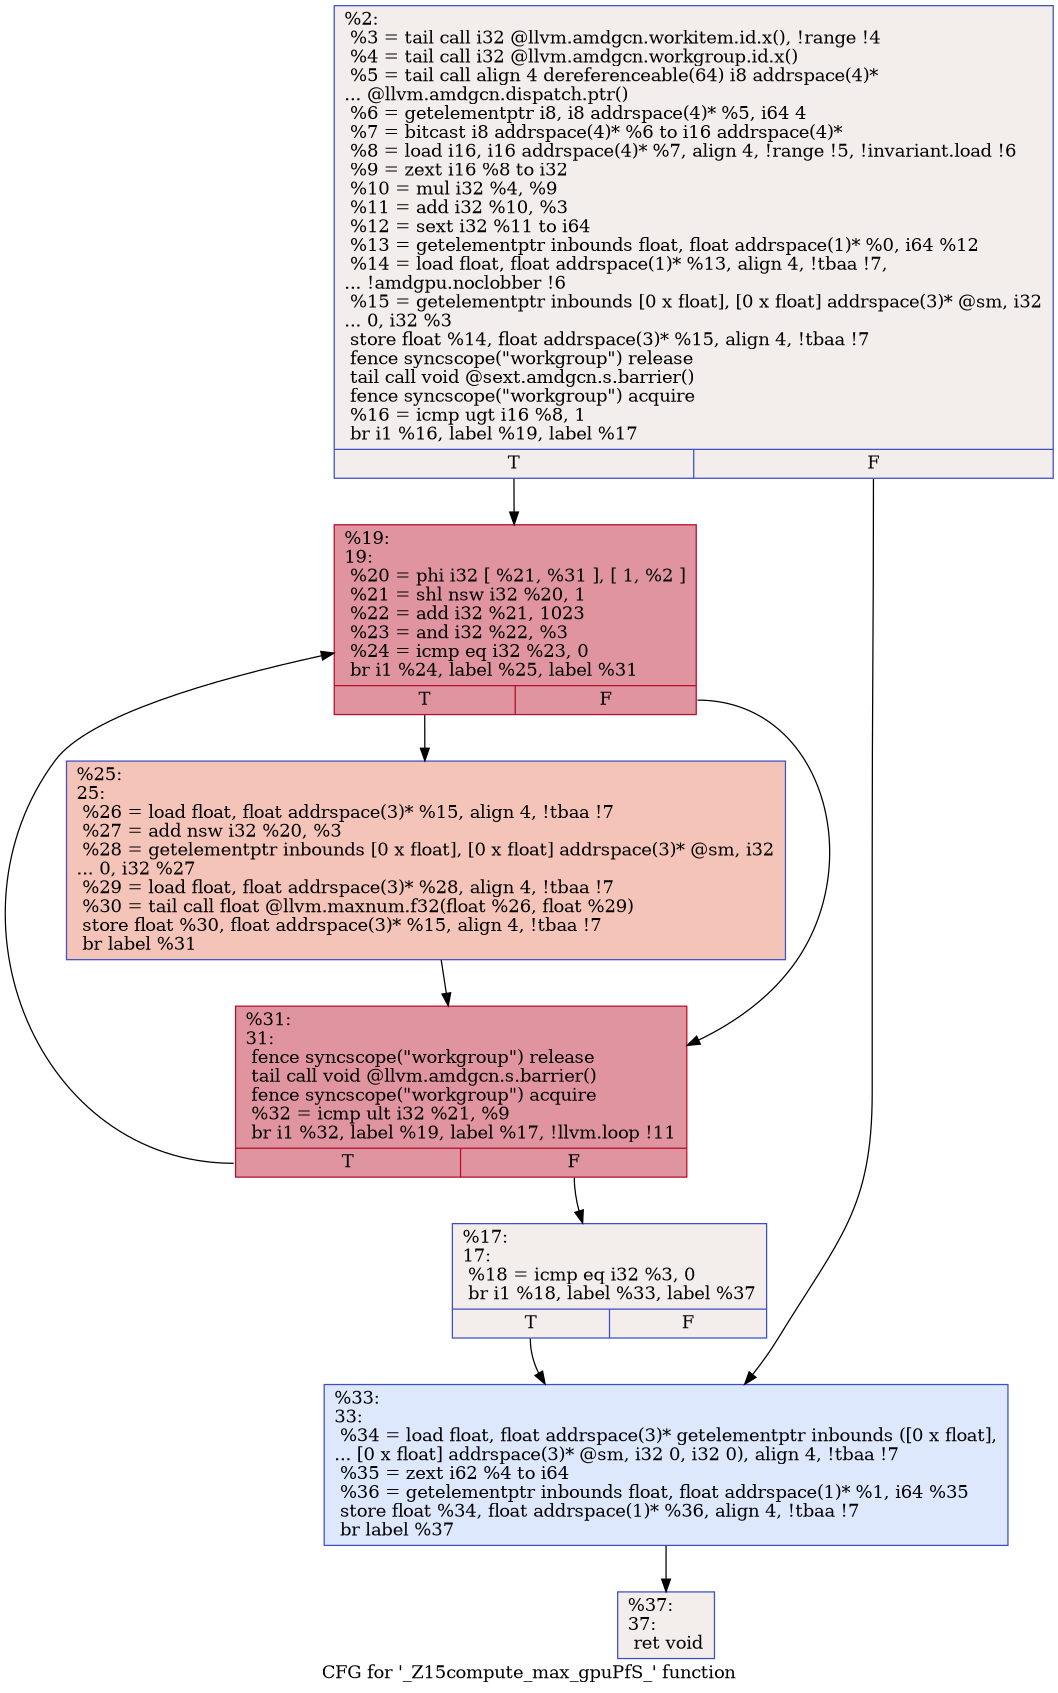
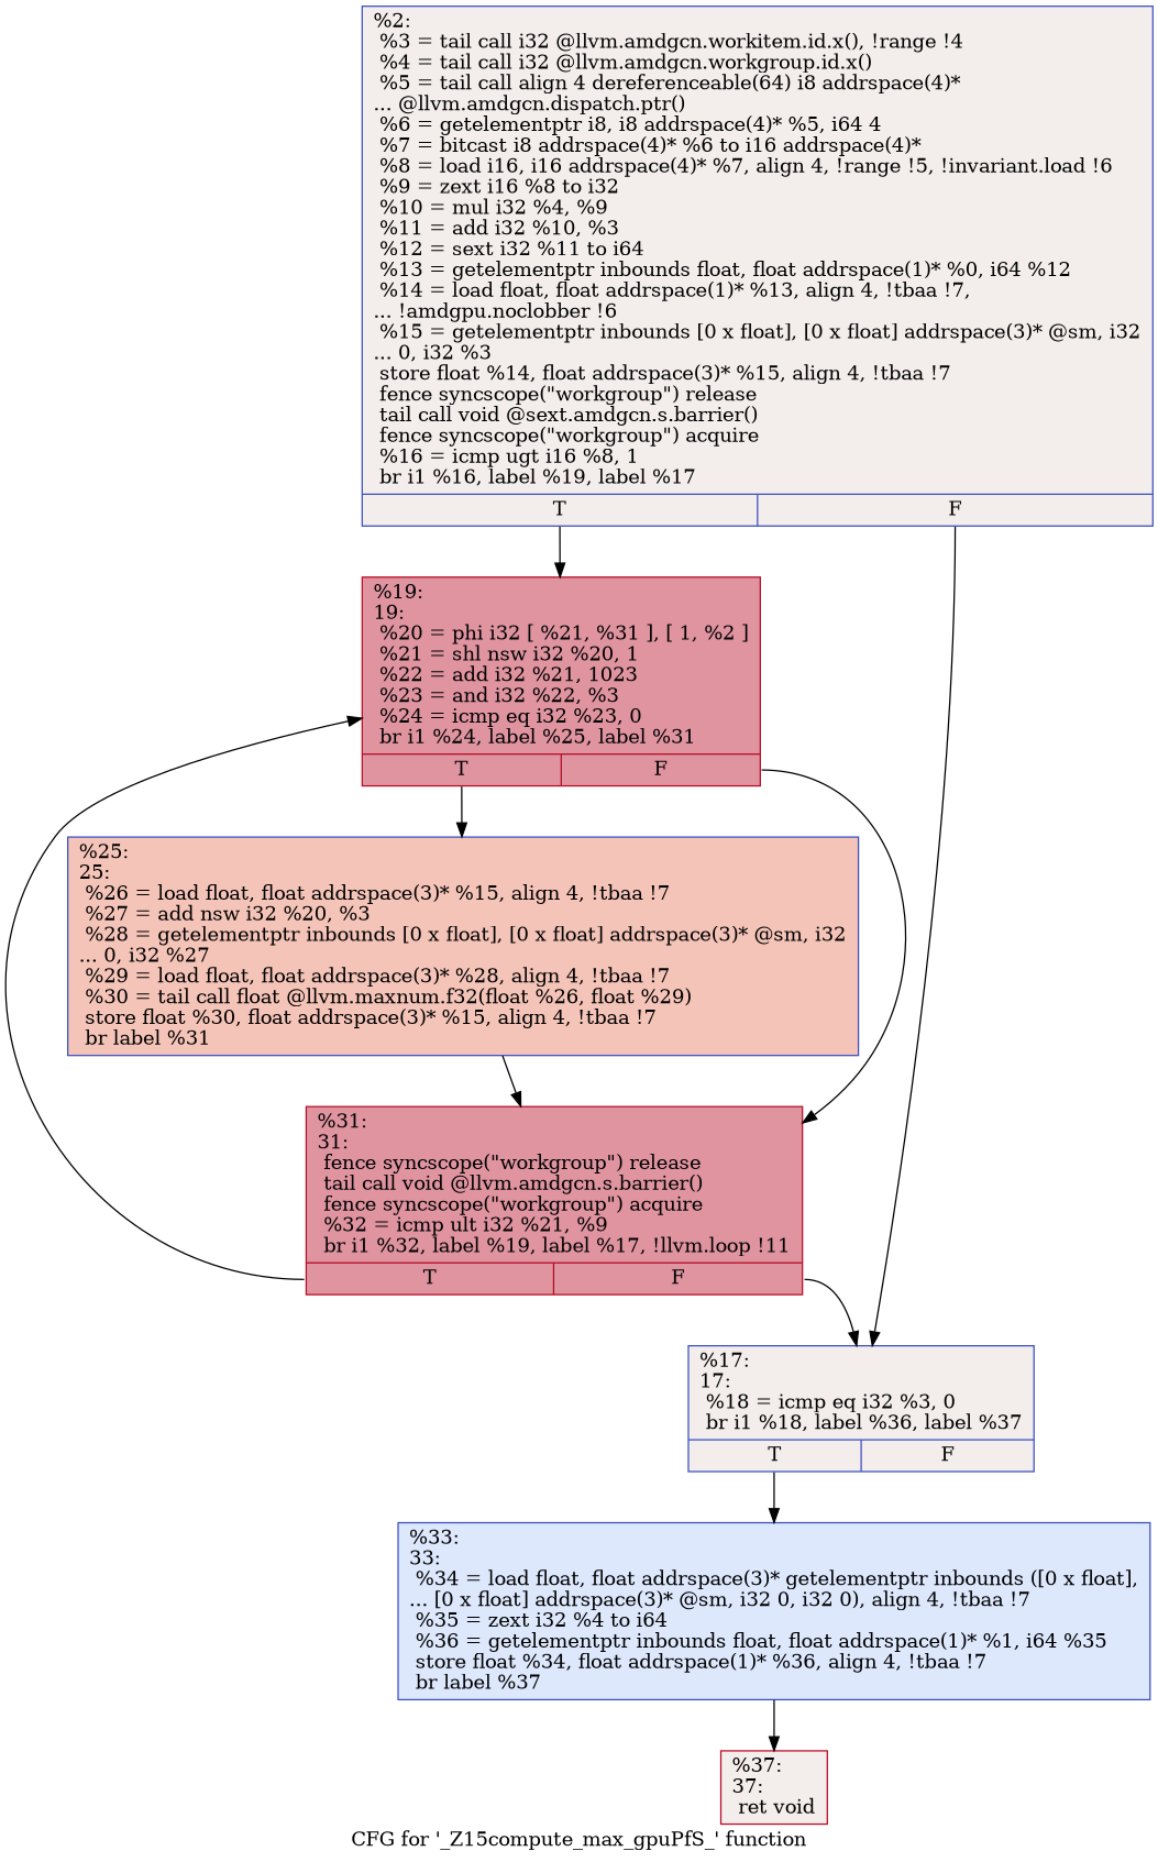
  digraph {
    label="CFG for '_Z15compute_max_gpuPfS_' function"
    node [color="#3d50c3ff" fillcolor="#e3d9d370" shape=record style=filled]
    edge [tailport=s0]
    n1 [label="{%2:\l  %3 = tail call i32 @llvm.amdgcn.workitem.id.x(), !range !4\l  %4 = tail call i32 @llvm.amdgcn.workgroup.id.x()\l  %5 = tail call align 4 dereferenceable(64) i8 addrspace(4)*\l... @llvm.amdgcn.dispatch.ptr()\l  %6 = getelementptr i8, i8 addrspace(4)* %5, i64 4\l  %7 = bitcast i8 addrspace(4)* %6 to i16 addrspace(4)*\l  %8 = load i16, i16 addrspace(4)* %7, align 4, !range !5, !invariant.load !6\l  %9 = zext i16 %8 to i32\l  %10 = mul i32 %4, %9\l  %11 = add i32 %10, %3\l  %12 = sext i32 %11 to i64\l  %13 = getelementptr inbounds float, float addrspace(1)* %0, i64 %12\l  %14 = load float, float addrspace(1)* %13, align 4, !tbaa !7,\l... !amdgpu.noclobber !6\l  %15 = getelementptr inbounds [0 x float], [0 x float] addrspace(3)* @sm, i32\l... 0, i32 %3\l  store float %14, float addrspace(3)* %15, align 4, !tbaa !7\l  fence syncscope(\"workgroup\") release\l  tail call void @sext.amdgcn.s.barrier()\l  fence syncscope(\"workgroup\") acquire\l  %16 = icmp ugt i16 %8, 1\l  br i1 %16, label %19, label %17\l|{<s0>T|<s1>F}}"]
    n2 [color="#b70d28ff" fillcolor="#b70d2870" label="{%19:\l19:                                               \l  %20 = phi i32 [ %21, %31 ], [ 1, %2 ]\l  %21 = shl nsw i32 %20, 1\l  %22 = add i32 %21, 1023\l  %23 = and i32 %22, %3\l  %24 = icmp eq i32 %23, 0\l  br i1 %24, label %25, label %31\l|{<s0>T|<s1>F}}"]
-   n3 [label="{%17:\l17:                                               \l  %18 = icmp eq i32 %3, 0\l  br i1 %18, label %33, label %37\l|{<s0>T|<s1>F}}"]
+   n3 [label="{%17:\l17:                                               \l  %18 = icmp eq i32 %3, 0\l  br i1 %18, label %36, label %37\l|{<s0>T|<s1>F}}"]
    n4 [fillcolor="#e97a5f70" label="{%25:\l25:                                               \l  %26 = load float, float addrspace(3)* %15, align 4, !tbaa !7\l  %27 = add nsw i32 %20, %3\l  %28 = getelementptr inbounds [0 x float], [0 x float] addrspace(3)* @sm, i32\l... 0, i32 %27\l  %29 = load float, float addrspace(3)* %28, align 4, !tbaa !7\l  %30 = tail call float @llvm.maxnum.f32(float %26, float %29)\l  store float %30, float addrspace(3)* %15, align 4, !tbaa !7\l  br label %31\l}"]
    n5 [color="#b70d28ff" fillcolor="#b70d2870" label="{%31:\l31:                                               \l  fence syncscope(\"workgroup\") release\l  tail call void @llvm.amdgcn.s.barrier()\l  fence syncscope(\"workgroup\") acquire\l  %32 = icmp ult i32 %21, %9\l  br i1 %32, label %19, label %17, !llvm.loop !11\l|{<s0>T|<s1>F}}"]
-   n6 [fillcolor="#b2ccfb70" label="{%33:\l33:                                               \l  %34 = load float, float addrspace(3)* getelementptr inbounds ([0 x float],\l... [0 x float] addrspace(3)* @sm, i32 0, i32 0), align 4, !tbaa !7\l  %35 = zext i62 %4 to i64\l  %36 = getelementptr inbounds float, float addrspace(1)* %1, i64 %35\l  store float %34, float addrspace(1)* %36, align 4, !tbaa !7\l  br label %37\l}"]
-   n7 [label="{%37:\l37:                                               \l  ret void\l}"]
+   n6 [fillcolor="#b2ccfb70" label="{%33:\l33:                                               \l  %34 = load float, float addrspace(3)* getelementptr inbounds ([0 x float],\l... [0 x float] addrspace(3)* @sm, i32 0, i32 0), align 4, !tbaa !7\l  %35 = zext i32 %4 to i64\l  %36 = getelementptr inbounds float, float addrspace(1)* %1, i64 %35\l  store float %34, float addrspace(1)* %36, align 4, !tbaa !7\l  br label %37\l}"]
+   n7 [color="#b70d28ff" label="{%37:\l37:                                               \l  ret void\l}"]
    n1 -> n2
-   n1 -> n6 [tailport=s1]
+   n1 -> n3 [tailport=s1]
    n2 -> n4
    n2 -> n5 [tailport=s1]
    n3 -> n6
    n4 -> n5
    n5 -> n2
    n5 -> n3 [tailport=s1]
    n6 -> n7
  }
